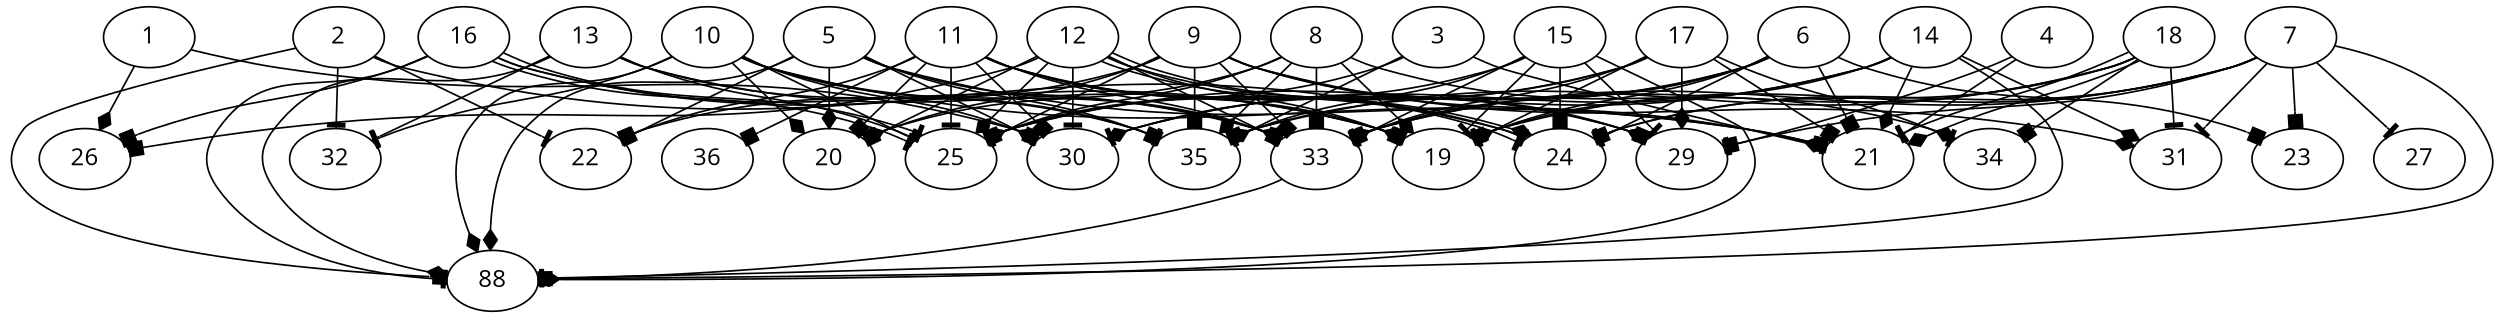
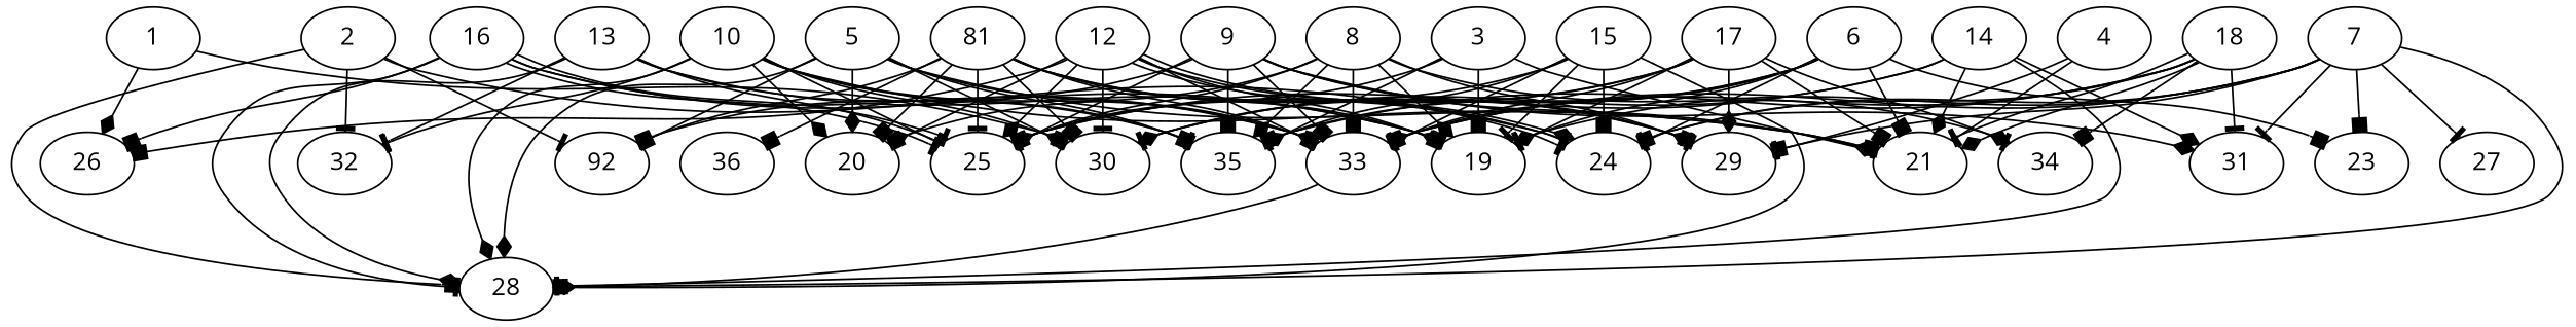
  digraph {
    fontname="Open Sans"
    node [alpha=0.20 fontname="Open Sans"]
    edge [arrowhead=tee fontname="Open Sans"]
    1 [alpha=0.06 expect_size=440669675130128128]
    26 [alpha=0.00 expect_size=11603761877130280]
    30 [alpha=0.16 expect_size=633170886278868224]
    2 [alpha=0.07 expect_size=37356043306496624]
-   22 [alpha=0.08 expect_size=94189398249333472]
+   22 [alpha=0.08 expect_size=94189398249333472 label=92]
    24 [alpha=0.15 expect_size=10344552745907831963648]
-   28 [alpha=0.17 expect_size=12439292072861266 label=88]
+   28 [alpha=0.17 expect_size=12439292072861266]
    32 [expect_size=460518648871293952]
    3 [alpha=0.04 expect_size=10762149046693920768000]
    21 [alpha=0.08 expect_size=25437306040761636]
    25 [alpha=0.10 expect_size=112309412040621296]
    35 [alpha=0.12 expect_size=2406871077950616240128]
    4 [alpha=0.17 expect_size=377330320947703447552]
    29 [alpha=0.05 expect_size=3266002460233757184]
    5 [alpha=0.16 expect_size=52682303174669376]
    20 [alpha=0.08 expect_size=30451150864262964]
    33 [alpha=0.02 expect_size=230295704814066432]
    6 [alpha=0.00 expect_size=6827533953434984]
    19 [alpha=0.12 expect_size=8353983106796825600]
    23 [expect_size=89847902290771264]
    7 [alpha=0.05 expect_size=932824717239020158976]
    27 [alpha=0.12 expect_size=20972161845065844]
    31 [alpha=0.02 expect_size=1034296791905005993984]
    8 [expect_size=4958488527412521984]
    34 [alpha=0.11 expect_size=35532687018535304]
    9 [alpha=0.07 expect_size=15690938557832127053824]
    10 [alpha=0.02 expect_size=2163576539347042816]
-   11 [alpha=0.19 expect_size=9438220865239091511296]
+   11 [alpha=0.19 expect_size=9438220865239091511296 label=81]
    36 [alpha=0.17 expect_size=9629204701020790]
    12 [alpha=0.07 expect_size=119868647764847520]
    13 [alpha=0.02 expect_size=38650032739581952000]
    14 [expect_size=8006016172055622320128]
    15 [alpha=0.13 expect_size=9619038820604372320256]
    16 [alpha=0.06 expect_size=14444122171570312]
    17 [alpha=0.06 expect_size=12735066927669727232]
    18 [alpha=0.13 expect_size=4484187051998573056]
    1 -> 26 [arrowhead=diamond]
    1 -> 30
    2 -> 22
    2 -> 24
    2 -> 28 [arrowhead=box]
    2 -> 32
    3 -> 21 [arrowhead=diamond]
    3 -> 25 [arrowhead=box]
    3 -> 35 [arrowhead=diamond]
    4 -> 21
    4 -> 29
    5 -> 30 [arrowhead=diamond]
    5 -> 22 [arrowhead=box]
    5 -> 28 [arrowhead=diamond]
    5 -> 21 [arrowhead=box]
    5 -> 35 [arrowhead=box]
    5 -> 20 [arrowhead=diamond]
    5 -> 33
    33 -> 28 [arrowhead=box]
    6 -> 30
    6 -> 24
    6 -> 21 [arrowhead=box]
    6 -> 35
    6 -> 33
    6 -> 19 [arrowhead=diamond]
    6 -> 23 [arrowhead=box]
    7 -> 24 [arrowhead=box]
    7 -> 28 [arrowhead=diamond]
    7 -> 29 [arrowhead=box]
    7 -> 33 [arrowhead=diamond]
    7 -> 19
    7 -> 23 [arrowhead=box]
    7 -> 27
    7 -> 31
    8 -> 25 [arrowhead=box]
    8 -> 35 [arrowhead=diamond]
-   15 -> 29
+   8 -> 29
    8 -> 20 [arrowhead=diamond]
    8 -> 33 [arrowhead=box]
    8 -> 19 [arrowhead=diamond]
    8 -> 34 [arrowhead=diamond]
    9 -> 22 [arrowhead=box]
    9 -> 21 [arrowhead=diamond]
    9 -> 25
    9 -> 35 [arrowhead=box]
    9 -> 29 [arrowhead=diamond]
-   9 -> 20 [arrowhead=diamond]
    9 -> 33 [arrowhead=box]
    9 -> 31 [arrowhead=diamond]
    10 -> 30 [arrowhead=box]
    10 -> 28 [arrowhead=diamond]
    10 -> 32
    10 -> 21
    10 -> 25
    10 -> 35 [arrowhead=box]
    10 -> 20 [arrowhead=diamond]
    10 -> 33
    11 -> 30 [arrowhead=box]
    11 -> 22 [arrowhead=box]
    11 -> 24
    11 -> 25
    11 -> 29 [arrowhead=box]
    11 -> 20 [arrowhead=box]
    11 -> 33 [arrowhead=box]
    11 -> 19 [arrowhead=diamond]
    11 -> 36 [arrowhead=box]
    12 -> 26 [arrowhead=box]
    12 -> 30
    12 -> 24
    12 -> 24 [arrowhead=diamond]
    12 -> 25 [arrowhead=diamond]
    12 -> 29 [arrowhead=diamond]
    12 -> 20 [arrowhead=box]
    12 -> 33 [arrowhead=box]
    12 -> 19 [arrowhead=box]
    13 -> 28 [arrowhead=diamond]
    13 -> 32
    13 -> 25
    13 -> 35
    13 -> 19 [arrowhead=diamond]
    14 -> 30
    14 -> 28
    14 -> 21 [arrowhead=diamond]
    14 -> 25
-   14 -> 19 [arrowhead=box]
+   3 -> 19 [arrowhead=box]
    14 -> 31 [arrowhead=diamond]
    15 -> 24 [arrowhead=box]
    15 -> 28 [arrowhead=diamond]
    15 -> 25 [arrowhead=diamond]
    15 -> 35
    15 -> 33
    15 -> 19
    16 -> 26 [arrowhead=box]
    16 -> 28
    16 -> 25
    16 -> 25
    16 -> 33 [arrowhead=diamond]
    16 -> 19 [arrowhead=box]
    17 -> 30 [arrowhead=diamond]
    17 -> 21 [arrowhead=box]
    17 -> 25
    17 -> 29 [arrowhead=diamond]
    17 -> 33 [arrowhead=box]
    17 -> 19
    17 -> 34
    18 -> 24
    18 -> 21
    18 -> 21 [arrowhead=diamond]
    18 -> 35 [arrowhead=box]
    18 -> 33 [arrowhead=box]
    18 -> 31
    18 -> 34 [arrowhead=box]
  }
